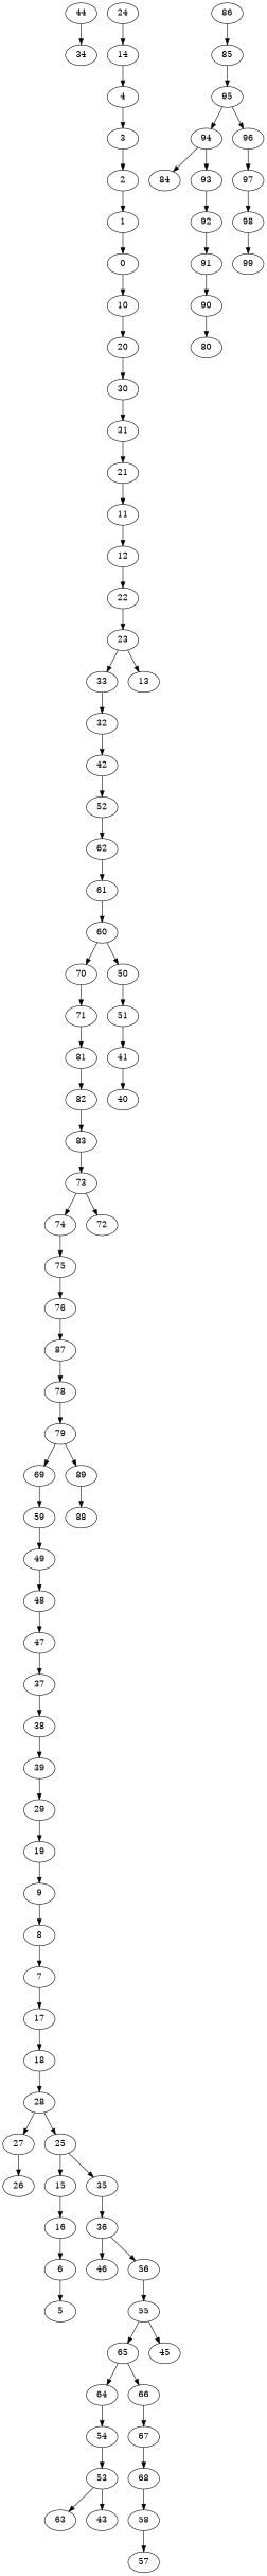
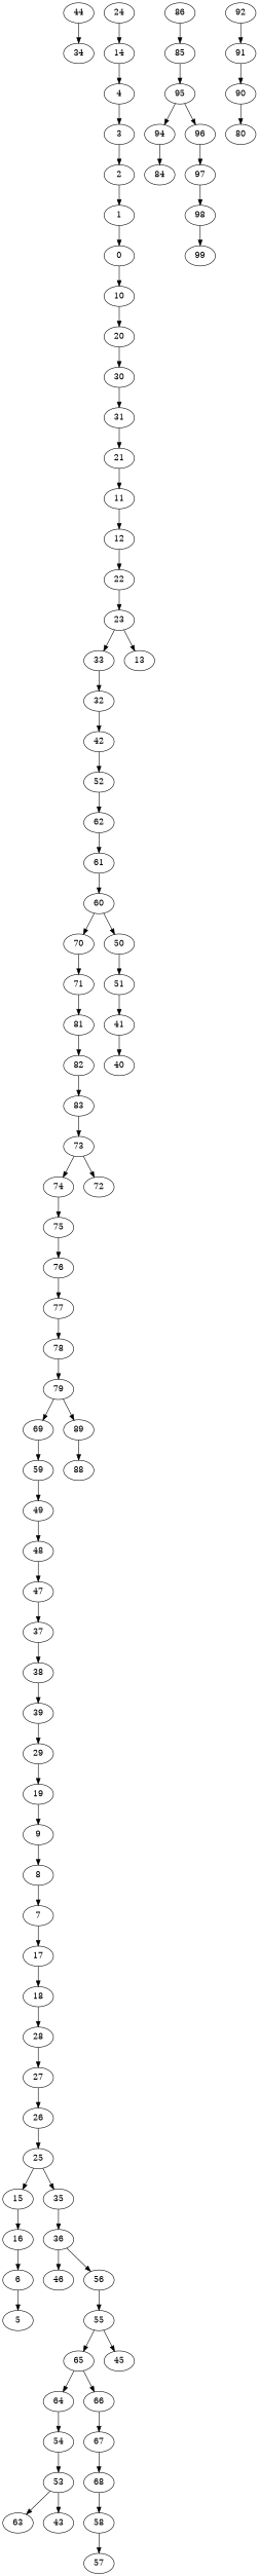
  digraph {
    n1 [label=44]
    n2 [label=34]
    n3 [label=24]
    n4 [label=14]
    n5 [label=4]
    n6 [label=3]
    n7 [label=2]
    n8 [label=1]
    n9 [label=0]
    n10 [label=10]
    n11 [label=20]
    n12 [label=30]
    n13 [label=31]
    n14 [label=21]
    n15 [label=11]
    n16 [label=12]
    n17 [label=22]
    n18 [label=23]
    n19 [label=33]
    n20 [label=13]
    n21 [label=32]
    n22 [label=42]
    n23 [label=52]
    n24 [label=62]
    n25 [label=61]
    n26 [label=60]
    n27 [label=70]
    n28 [label=50]
    n29 [label=71]
    n30 [label=51]
    n31 [label=81]
    n32 [label=82]
    n33 [label=83]
    n34 [label=73]
    n35 [label=74]
    n36 [label=72]
    n37 [label=75]
    n38 [label=76]
-   n39 [label=87]
+   n39 [label=77]
    n40 [label=78]
    n41 [label=79]
    n42 [label=69]
    n43 [label=89]
    n44 [label=59]
    n45 [label=88]
    n46 [label=49]
    n47 [label=48]
    n48 [label=47]
    n49 [label=37]
    n50 [label=38]
    n51 [label=39]
    n52 [label=29]
    n53 [label=19]
    n54 [label=9]
    n55 [label=8]
    n56 [label=7]
    n57 [label=17]
    n58 [label=18]
    n59 [label=28]
    n60 [label=27]
    n61 [label=26]
    n62 [label=25]
    n63 [label=15]
    n64 [label=35]
    n65 [label=16]
    n66 [label=36]
    n67 [label=6]
    n68 [label=5]
    n69 [label=46]
    n70 [label=56]
    n71 [label=55]
    n72 [label=65]
    n73 [label=45]
    n74 [label=64]
    n75 [label=66]
    n76 [label=54]
    n77 [label=67]
    n78 [label=53]
    n79 [label=63]
    n80 [label=43]
    n81 [label=68]
    n82 [label=58]
    n83 [label=57]
    n84 [label=86]
    n85 [label=85]
    n86 [label=95]
    n87 [label=94]
    n88 [label=96]
    n89 [label=84]
-   n90 [label=93]
    n91 [label=97]
    n92 [label=92]
    n93 [label=91]
    n94 [label=90]
    n95 [label=80]
    n96 [label=98]
    n97 [label=99]
    n98 [label=41]
    n99 [label=40]
    n1 -> n2
    n3 -> n4
    n4 -> n5
    n5 -> n6
    n6 -> n7
    n7 -> n8
    n8 -> n9
    n9 -> n10
    n10 -> n11
    n11 -> n12
    n12 -> n13
    n13 -> n14
    n14 -> n15
    n15 -> n16
    n16 -> n17
    n17 -> n18
    n18 -> n19
    n18 -> n20
    n19 -> n21
    n21 -> n22
    n22 -> n23
    n23 -> n24
    n24 -> n25
    n25 -> n26
    n26 -> n27
    n26 -> n28
    n27 -> n29
    n28 -> n30
    n29 -> n31
    n30 -> n98
    n31 -> n32
    n32 -> n33
    n33 -> n34
    n34 -> n35
    n34 -> n36
    n35 -> n37
    n37 -> n38
    n38 -> n39
    n39 -> n40
    n40 -> n41
    n41 -> n42
    n41 -> n43
    n42 -> n44
    n43 -> n45
    n44 -> n46
    n46 -> n47
    n47 -> n48
    n48 -> n49
    n49 -> n50
    n50 -> n51
    n51 -> n52
    n52 -> n53
    n53 -> n54
    n54 -> n55
    n55 -> n56
    n56 -> n57
    n57 -> n58
    n58 -> n59
    n59 -> n60
    n60 -> n61
-   n59 -> n62
+   n61 -> n62
    n62 -> n63
    n62 -> n64
    n63 -> n65
    n64 -> n66
    n65 -> n67
    n66 -> n69
    n66 -> n70
    n67 -> n68
    n70 -> n71
    n71 -> n72
    n71 -> n73
    n72 -> n74
    n72 -> n75
    n74 -> n76
    n75 -> n77
    n76 -> n78
    n77 -> n81
    n78 -> n79
    n78 -> n80
    n81 -> n82
    n82 -> n83
    n84 -> n85
    n85 -> n86
    n86 -> n87
    n86 -> n88
    n87 -> n89
-   n87 -> n90
    n88 -> n91
-   n90 -> n92
    n91 -> n96
    n92 -> n93
    n93 -> n94
    n94 -> n95
    n96 -> n97
    n98 -> n99
  }
